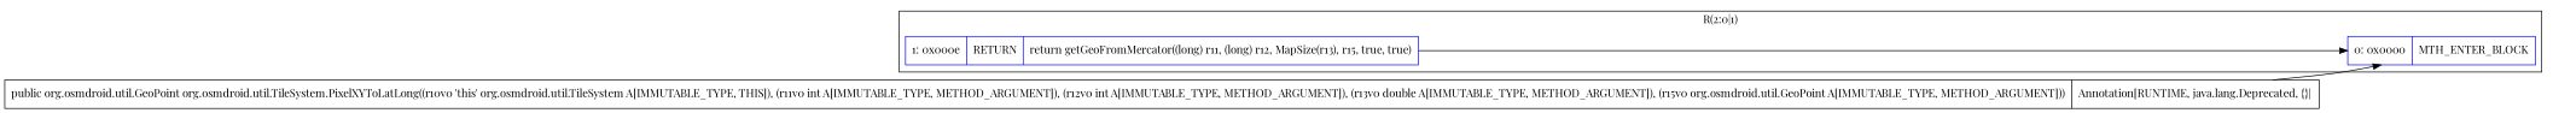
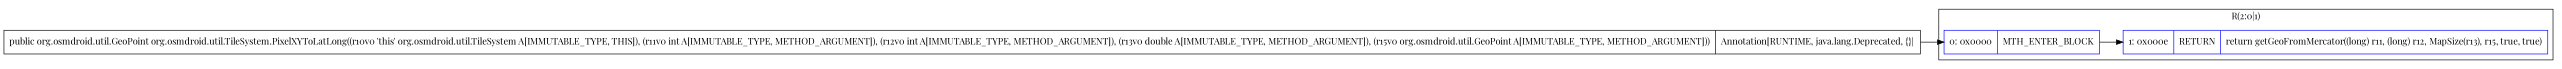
  digraph {
    rankdir=LR
    fontname="Playfair Display"
    node [color=blue shape=record fontname="Playfair Display"]
    edge [fontname="Playfair Display"]
    n1 [label="{0\:\ 0x0000|MTH_ENTER_BLOCK\l}"]
    n2 [label="{1\:\ 0x000e|RETURN\l|return getGeoFromMercator((long) r11, (long) r12, MapSize(r13), r15, true, true)\l}"]
    n3 [label="{public org.osmdroid.util.GeoPoint org.osmdroid.util.TileSystem.PixelXYToLatLong((r10v0 'this' org.osmdroid.util.TileSystem A[IMMUTABLE_TYPE, THIS]), (r11v0 int A[IMMUTABLE_TYPE, METHOD_ARGUMENT]), (r12v0 int A[IMMUTABLE_TYPE, METHOD_ARGUMENT]), (r13v0 double A[IMMUTABLE_TYPE, METHOD_ARGUMENT]), (r15v0 org.osmdroid.util.GeoPoint A[IMMUTABLE_TYPE, METHOD_ARGUMENT]))  | Annotation[RUNTIME, java.lang.Deprecated, \{\}]\l}" color=""]
    subgraph cluster_1 {
      label="R(2:0|1)"
      n1
      n2
    }
-   n2 -> n1
+   n1 -> n2
    n3 -> n1
  }
